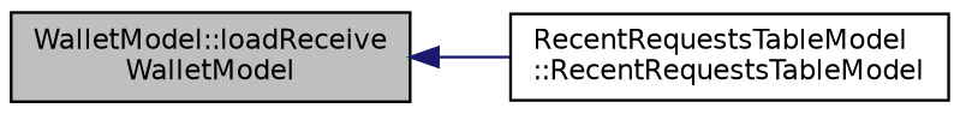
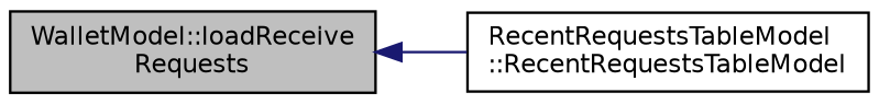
  digraph {
    rankdir=LR
    node [color=black fontname=Helvetica fontsize=10 shape=record style=filled]
-   n1 [fillcolor=grey75 fontcolor=black height=0.2 label="WalletModel::loadReceive\lWalletModel" width=0.4]
+   n1 [fillcolor=grey75 fontcolor=black height=0.2 label="WalletModel::loadReceive\lRequests" width=0.4]
    n2 [fillcolor=white height=0.2 label="RecentRequestsTableModel\l::RecentRequestsTableModel" width=0.4]
    n1 -> n2 [color=midnightblue dir=back fontname=Helvetica fontsize=10 labelfontname=Helvetica labelfontsize=10 style=solid]
  }
